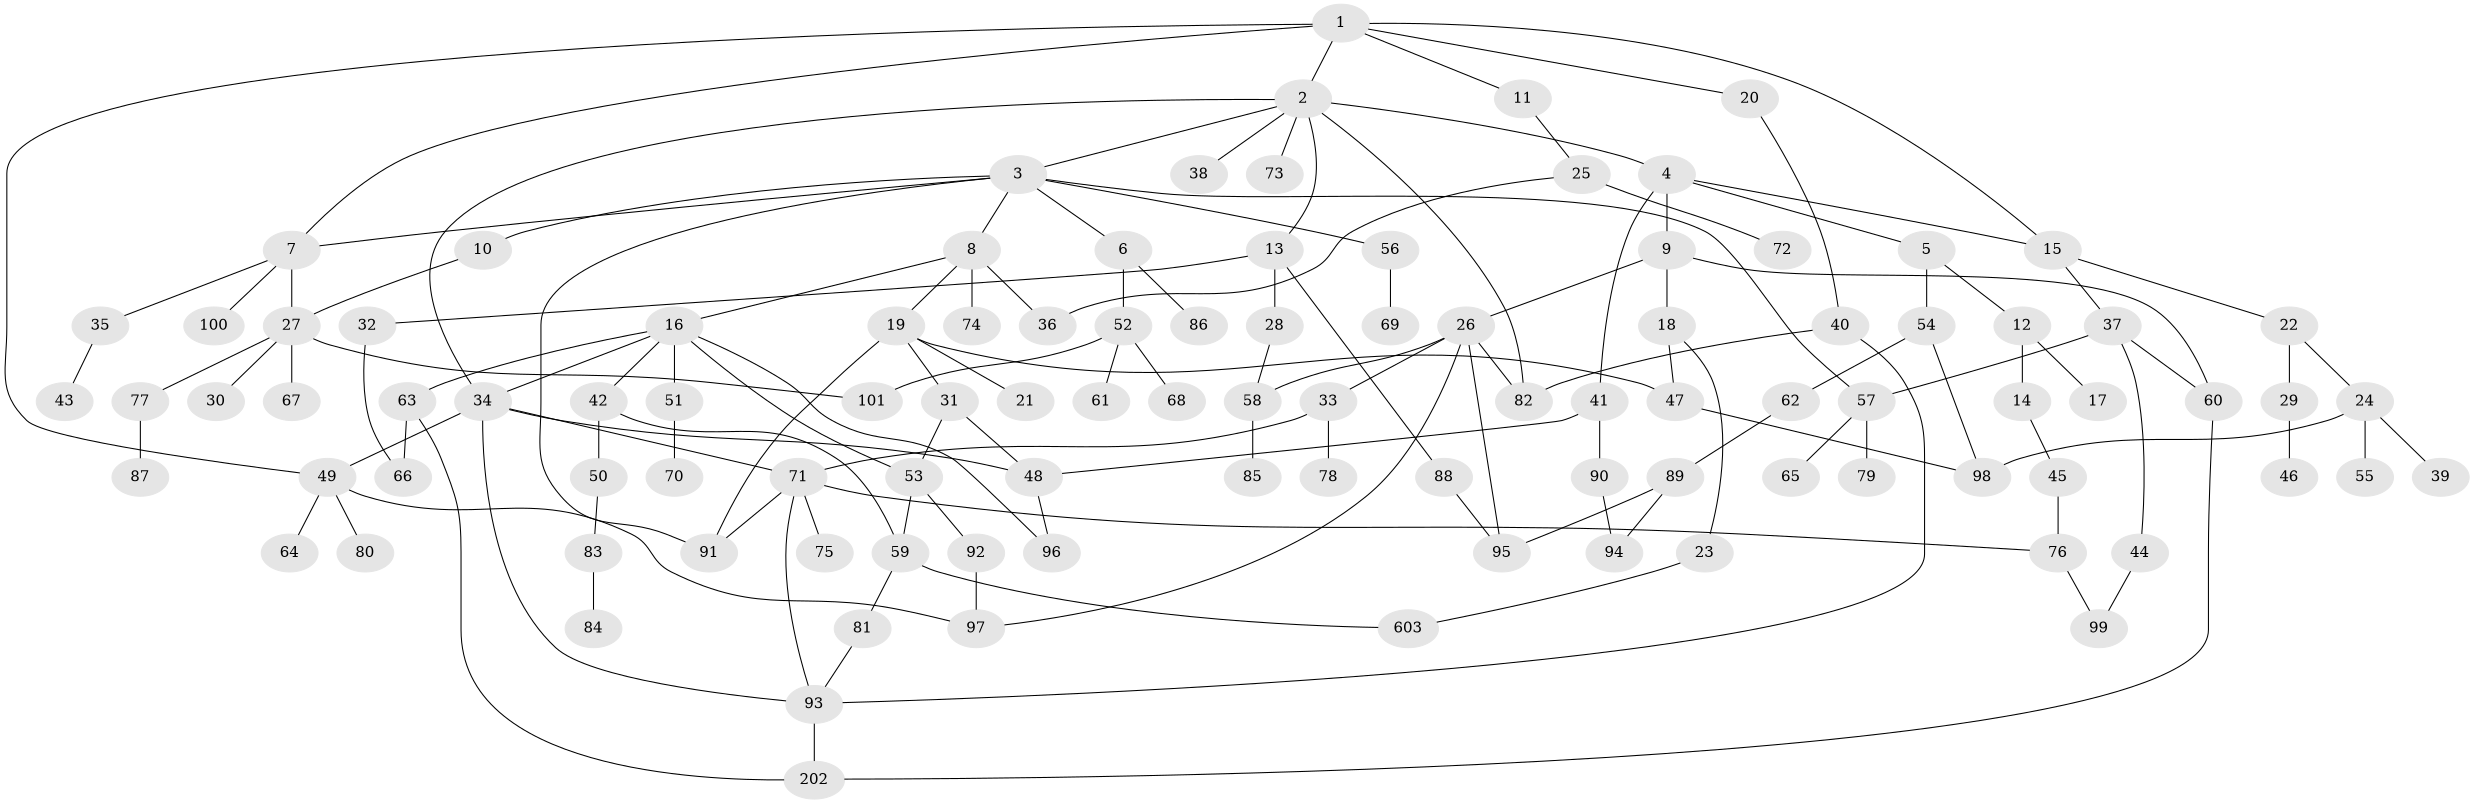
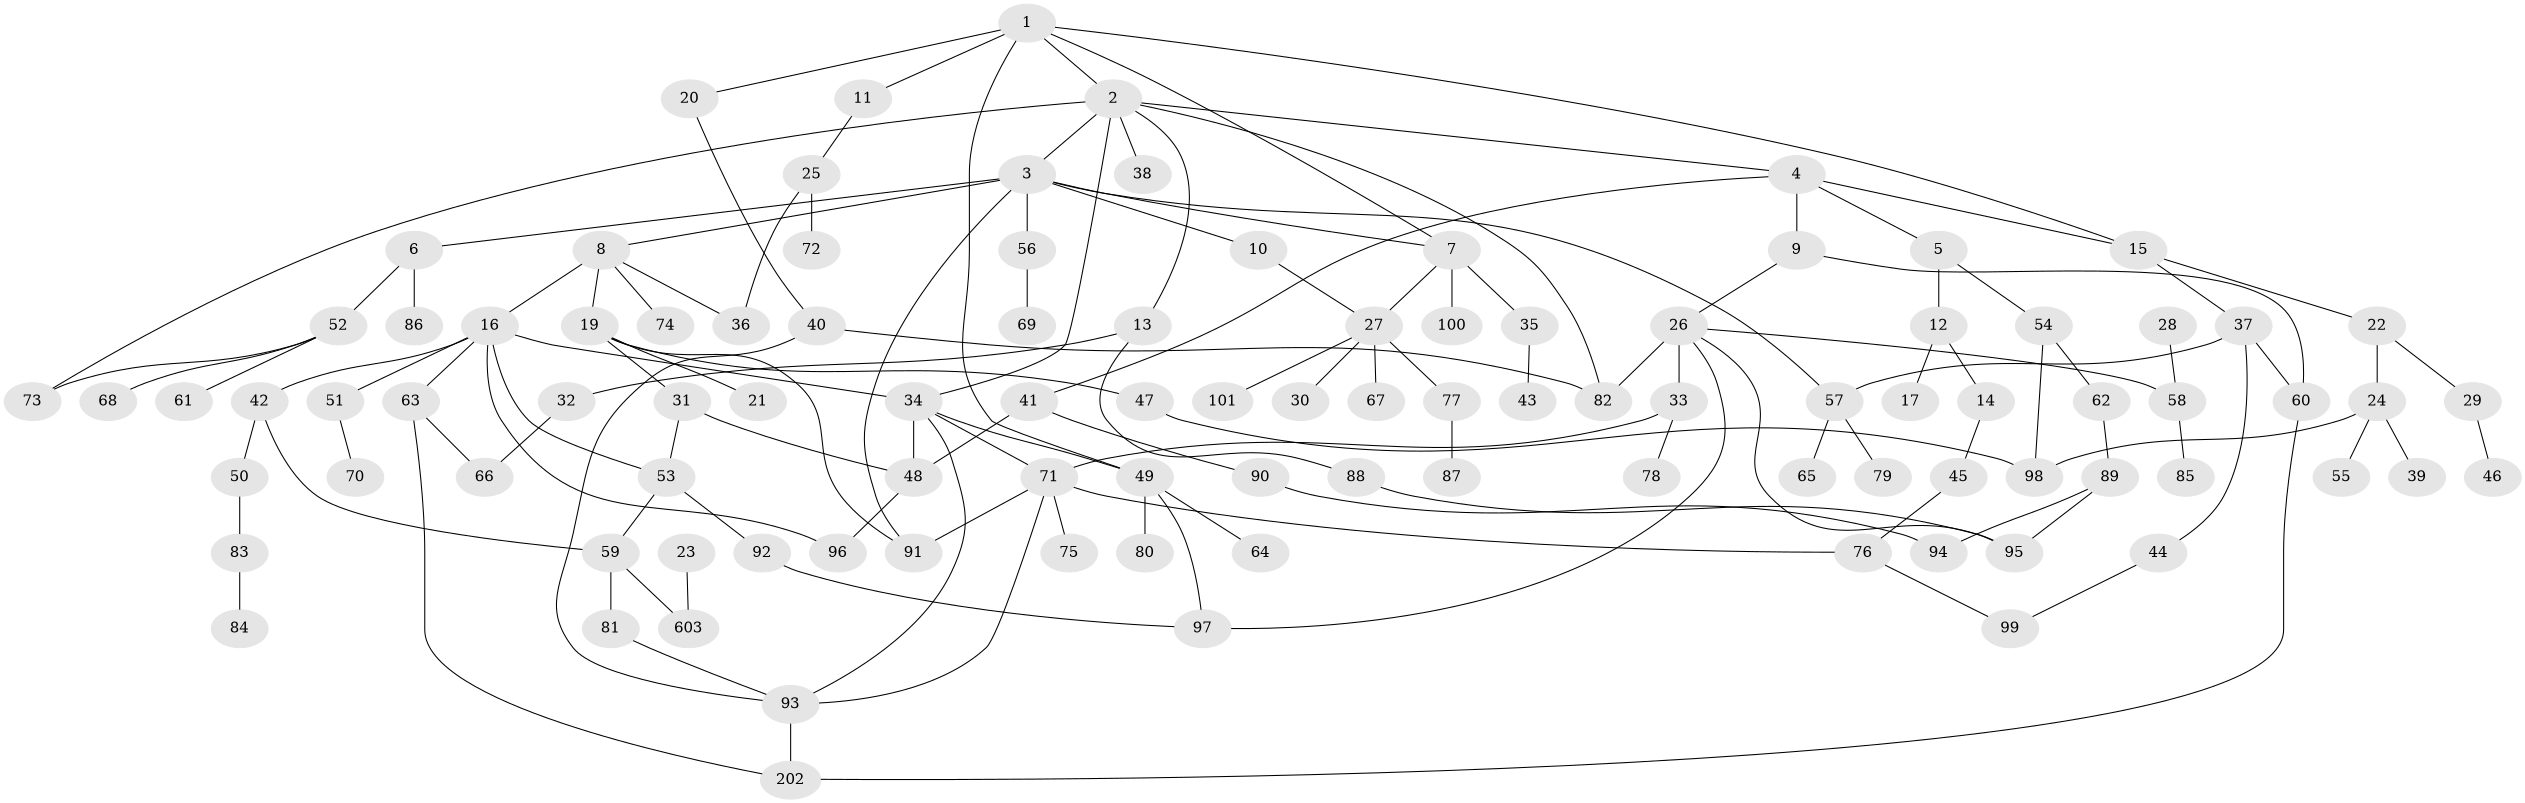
  graph {
    node [color=gray90 style=filled]
    1
    2
    7
    11
    15
    20
    49
    3
    4
    13
    34
    38
    73
    82
    27
    35
    100
    25
    22
    37
    40
    97
    64
    80
    6
    8
    10
    56
    57
    91
    5
    9
    41
    28
    32
    88
    48
    71
    93
    52
    86
    16
    19
    36
    74
    69
    65
    79
    12
    54
-   18
    26
    60
    90
    14
    17
    98
    62
    61
    68
    30
    67
    77
    101
    43
    42
    51
    53
    63
    96
    47
    21
    31
    23
    33
    58
    95
    n78 [label=202]
    72
    45
    66
    76
    24
    29
    44
    50
    59
    70
    92
    n90 [label=603]
    39
    55
    46
    78
    85
    87
    75
    99
    94
    83
    81
    84
    89
    1 -- 2
    1 -- 7
    1 -- 11
    1 -- 15
    1 -- 20
    1 -- 49
    2 -- 3
    2 -- 4
    2 -- 13
    2 -- 34
    2 -- 38
    2 -- 73
    2 -- 82
    7 -- 27
    7 -- 35
    7 -- 100
    11 -- 25
    15 -- 22
    15 -- 37
    20 -- 40
    49 -- 97
    49 -- 64
    49 -- 80
    3 -- 7
    3 -- 6
    3 -- 8
    3 -- 10
    3 -- 56
    3 -- 57
    3 -- 91
    4 -- 15
    4 -- 5
    4 -- 9
    4 -- 41
-   13 -- 28
    13 -- 32
    13 -- 88
    34 -- 49
    34 -- 48
    34 -- 71
    34 -- 93
    27 -- 30
    27 -- 67
    27 -- 77
    27 -- 101
    35 -- 43
    25 -- 36
    25 -- 72
    22 -- 24
    22 -- 29
    37 -- 57
    37 -- 60
    37 -- 44
    40 -- 82
    40 -- 93
    6 -- 52
    6 -- 86
    8 -- 16
    8 -- 19
    8 -- 36
    8 -- 74
    10 -- 27
    56 -- 69
    57 -- 65
    57 -- 79
    5 -- 12
    5 -- 54
-   9 -- 18
    9 -- 26
    9 -- 60
    41 -- 48
    41 -- 90
    28 -- 58
    32 -- 66
    88 -- 95
    48 -- 96
    71 -- 91
    71 -- 93
    71 -- 76
    71 -- 75
    93 -- n78
-   52 -- 101
+   52 -- 73
    52 -- 61
    52 -- 68
    16 -- 34
    16 -- 42
    16 -- 51
    16 -- 53
    16 -- 63
    16 -- 96
    19 -- 91
    19 -- 47
    19 -- 21
    19 -- 31
    12 -- 14
    12 -- 17
    54 -- 98
    54 -- 62
-   18 -- 47
-   18 -- 23
    26 -- 82
    26 -- 97
    26 -- 33
    26 -- 58
    26 -- 95
    60 -- n78
    90 -- 94
    14 -- 45
    62 -- 89
    77 -- 87
    42 -- 50
    42 -- 59
    51 -- 70
    53 -- 59
    53 -- 92
    63 -- n78
    63 -- 66
    47 -- 98
    31 -- 48
    31 -- 53
    23 -- n90
    33 -- 71
    33 -- 78
    58 -- 85
    45 -- 76
    76 -- 99
    24 -- 98
    24 -- 39
    24 -- 55
    29 -- 46
    44 -- 99
    50 -- 83
    59 -- n90
    59 -- 81
    92 -- 97
    83 -- 84
    81 -- 93
    89 -- 95
    89 -- 94
  }
